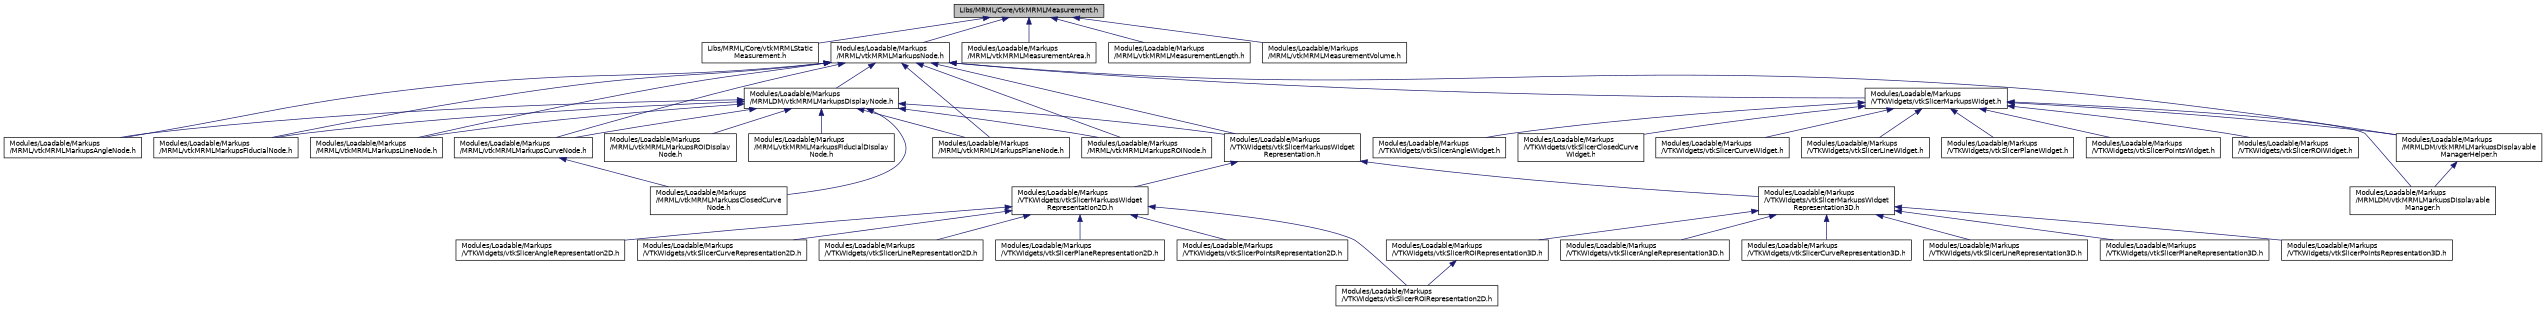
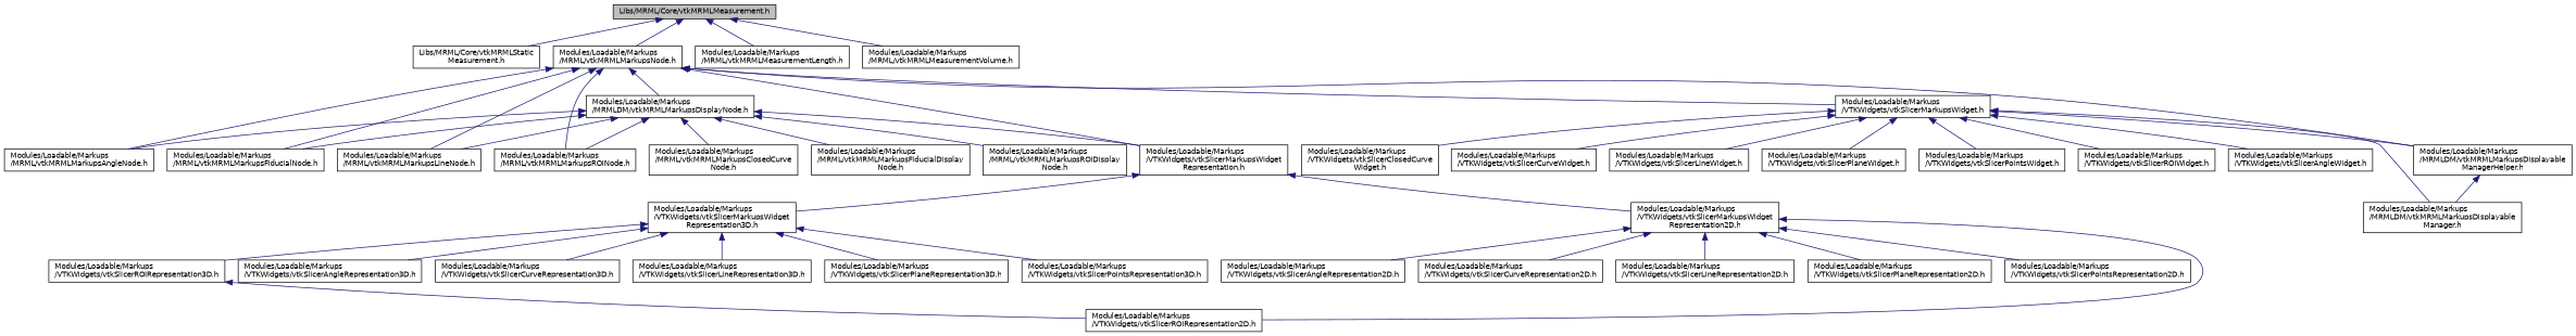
  digraph {
    node [color=black fontname=Helvetica fontsize=10 shape=record]
    edge [color=midnightblue dir=back fontname=Helvetica fontsize=10 labelfontname=Helvetica labelfontsize=10 style=solid]
    n1 [fillcolor=grey75 fontcolor=black height=0.2 label="Libs/MRML/Core/vtkMRMLMeasurement.h" style=filled width=0.4]
    n2 [height=0.2 label="Libs/MRML/Core/vtkMRMLStatic\lMeasurement.h" width=0.4]
    n3 [height=0.2 label="Modules/Loadable/Markups\l/MRML/vtkMRMLMarkupsNode.h" width=0.4]
-   n4 [height=0.2 label="Modules/Loadable/Markups\l/MRML/vtkMRMLMeasurementArea.h" width=0.4]
    n5 [height=0.2 label="Modules/Loadable/Markups\l/MRML/vtkMRMLMeasurementLength.h" width=0.4]
    n6 [height=0.2 label="Modules/Loadable/Markups\l/MRML/vtkMRMLMeasurementVolume.h" width=0.4]
    n7 [height=0.2 label="Modules/Loadable/Markups\l/MRMLDM/vtkMRMLMarkupsDisplayNode.h" width=0.4]
    n8 [height=0.2 label="Modules/Loadable/Markups\l/MRML/vtkMRMLMarkupsAngleNode.h" width=0.4]
-   n9 [height=0.2 label="Modules/Loadable/Markups\l/MRML/vtkMRMLMarkupsCurveNode.h" width=0.4]
    n10 [height=0.2 label="Modules/Loadable/Markups\l/MRML/vtkMRMLMarkupsFiducialNode.h" width=0.4]
    n11 [height=0.2 label="Modules/Loadable/Markups\l/MRML/vtkMRMLMarkupsLineNode.h" width=0.4]
-   n12 [height=0.2 label="Modules/Loadable/Markups\l/MRML/vtkMRMLMarkupsPlaneNode.h" width=0.4]
    n13 [height=0.2 label="Modules/Loadable/Markups\l/MRML/vtkMRMLMarkupsROINode.h" width=0.4]
    n14 [height=0.2 label="Modules/Loadable/Markups\l/VTKWidgets/vtkSlicerMarkupsWidget\lRepresentation.h" width=0.4]
    n15 [height=0.2 label="Modules/Loadable/Markups\l/MRMLDM/vtkMRMLMarkupsDisplayable\lManagerHelper.h" width=0.4]
    n16 [height=0.2 label="Modules/Loadable/Markups\l/VTKWidgets/vtkSlicerMarkupsWidget.h" width=0.4]
    n17 [height=0.2 label="Modules/Loadable/Markups\l/MRML/vtkMRMLMarkupsClosedCurve\lNode.h" width=0.4]
    n18 [height=0.2 label="Modules/Loadable/Markups\l/MRML/vtkMRMLMarkupsFiducialDisplay\lNode.h" width=0.4]
    n19 [height=0.2 label="Modules/Loadable/Markups\l/MRML/vtkMRMLMarkupsROIDisplay\lNode.h" width=0.4]
    n20 [height=0.2 label="Modules/Loadable/Markups\l/VTKWidgets/vtkSlicerMarkupsWidget\lRepresentation2D.h" width=0.4]
    n21 [height=0.2 label="Modules/Loadable/Markups\l/VTKWidgets/vtkSlicerMarkupsWidget\lRepresentation3D.h" width=0.4]
    n22 [height=0.2 label="Modules/Loadable/Markups\l/MRMLDM/vtkMRMLMarkupsDisplayable\lManager.h" width=0.4]
    n23 [height=0.2 label="Modules/Loadable/Markups\l/VTKWidgets/vtkSlicerAngleWidget.h" width=0.4]
    n24 [height=0.2 label="Modules/Loadable/Markups\l/VTKWidgets/vtkSlicerClosedCurve\lWidget.h" width=0.4]
    n25 [height=0.2 label="Modules/Loadable/Markups\l/VTKWidgets/vtkSlicerCurveWidget.h" width=0.4]
    n26 [height=0.2 label="Modules/Loadable/Markups\l/VTKWidgets/vtkSlicerLineWidget.h" width=0.4]
    n27 [height=0.2 label="Modules/Loadable/Markups\l/VTKWidgets/vtkSlicerPlaneWidget.h" width=0.4]
    n28 [height=0.2 label="Modules/Loadable/Markups\l/VTKWidgets/vtkSlicerPointsWidget.h" width=0.4]
    n29 [height=0.2 label="Modules/Loadable/Markups\l/VTKWidgets/vtkSlicerROIWidget.h" width=0.4]
    n30 [height=0.2 label="Modules/Loadable/Markups\l/VTKWidgets/vtkSlicerAngleRepresentation2D.h" width=0.4]
    n31 [height=0.2 label="Modules/Loadable/Markups\l/VTKWidgets/vtkSlicerCurveRepresentation2D.h" width=0.4]
    n32 [height=0.2 label="Modules/Loadable/Markups\l/VTKWidgets/vtkSlicerLineRepresentation2D.h" width=0.4]
    n33 [height=0.2 label="Modules/Loadable/Markups\l/VTKWidgets/vtkSlicerPlaneRepresentation2D.h" width=0.4]
    n34 [height=0.2 label="Modules/Loadable/Markups\l/VTKWidgets/vtkSlicerPointsRepresentation2D.h" width=0.4]
    n35 [height=0.2 label="Modules/Loadable/Markups\l/VTKWidgets/vtkSlicerROIRepresentation2D.h" width=0.4]
    n36 [height=0.2 label="Modules/Loadable/Markups\l/VTKWidgets/vtkSlicerAngleRepresentation3D.h" width=0.4]
    n37 [height=0.2 label="Modules/Loadable/Markups\l/VTKWidgets/vtkSlicerCurveRepresentation3D.h" width=0.4]
    n38 [height=0.2 label="Modules/Loadable/Markups\l/VTKWidgets/vtkSlicerLineRepresentation3D.h" width=0.4]
    n39 [height=0.2 label="Modules/Loadable/Markups\l/VTKWidgets/vtkSlicerPlaneRepresentation3D.h" width=0.4]
    n40 [height=0.2 label="Modules/Loadable/Markups\l/VTKWidgets/vtkSlicerPointsRepresentation3D.h" width=0.4]
    n41 [height=0.2 label="Modules/Loadable/Markups\l/VTKWidgets/vtkSlicerROIRepresentation3D.h" width=0.4]
    n1 -> n2
    n1 -> n3
-   n1 -> n4
    n1 -> n5
    n1 -> n6
    n3 -> n7
    n3 -> n8
-   n3 -> n9
    n3 -> n10
    n3 -> n11
-   n3 -> n12
    n3 -> n13
    n3 -> n14
    n3 -> n15
    n3 -> n16
    n7 -> n8
-   n7 -> n9
    n7 -> n10
    n7 -> n11
-   n7 -> n12
    n7 -> n13
    n7 -> n14
    n7 -> n17
    n7 -> n18
    n7 -> n19
-   n9 -> n17
    n14 -> n20
    n14 -> n21
    n15 -> n22
    n16 -> n15
    n16 -> n22
    n16 -> n23
    n16 -> n24
    n16 -> n25
    n16 -> n26
    n16 -> n27
    n16 -> n28
    n16 -> n29
    n20 -> n30
    n20 -> n31
    n20 -> n32
    n20 -> n33
    n20 -> n34
    n20 -> n35
    n21 -> n36
    n21 -> n37
    n21 -> n38
    n21 -> n39
    n21 -> n40
    n21 -> n41
    n41 -> n35
  }
